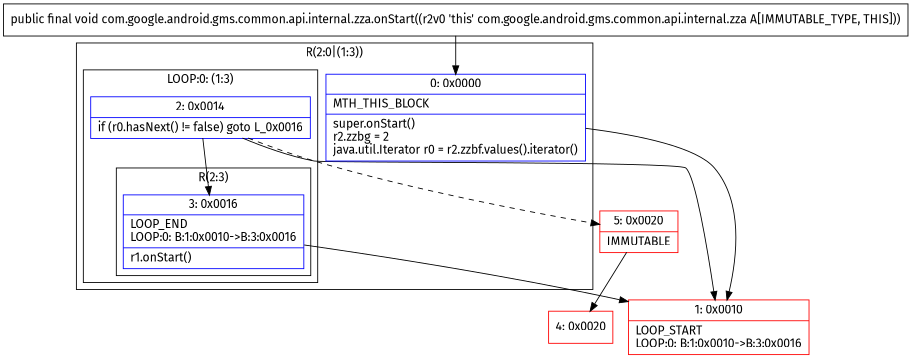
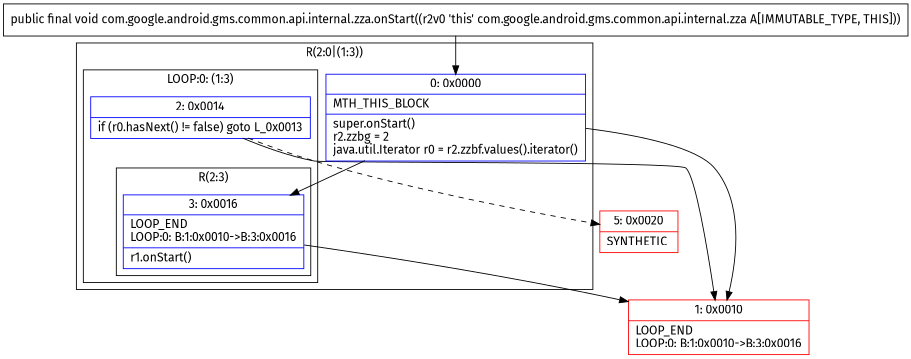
  digraph {
    fontname="Fira Sans"
    node [color=blue fontname="Fira Sans" shape=record]
    edge [fontname="Fira Sans"]
    n1 [label="{3\:\ 0x0016|LOOP_END\lLOOP:0: B:1:0x0010\-\>B:3:0x0016\l|r1.onStart()\l}"]
-   n2 [label="{2\:\ 0x0014|if (r0.hasNext() != false) goto L_0x0016\l}"]
+   n2 [label="{2\:\ 0x0014|if (r0.hasNext() != false) goto L_0x0013\l}"]
    n3 [label="{0\:\ 0x0000|MTH_THIS_BLOCK\l|super.onStart()\lr2.zzbg = 2\ljava.util.Iterator r0 = r2.zzbf.values().iterator()\l}"]
-   n4 [color=red label="{1\:\ 0x0010|LOOP_START\lLOOP:0: B:1:0x0010\-\>B:3:0x0016\l}"]
-   n5 [color=red label="{5\:\ 0x0020|IMMUTABLE\l}"]
-   n6 [color=red label="{4\:\ 0x0020}"]
+   n4 [color=red label="{1\:\ 0x0010|LOOP_END\lLOOP:0: B:1:0x0010\-\>B:3:0x0016\l}"]
+   n5 [color=red label="{5\:\ 0x0020|SYNTHETIC\l}"]
    n7 [label="{public final void com.google.android.gms.common.api.internal.zza.onStart((r2v0 'this' com.google.android.gms.common.api.internal.zza A[IMMUTABLE_TYPE, THIS])) }" color=""]
    subgraph cluster_1 {
      label="R(2:0|(1:3))"
      n3
      subgraph cluster_2 {
        label="LOOP:0: (1:3)"
        n2
        subgraph cluster_3 {
          label="R(2:3)"
          n1
        }
      }
    }
    n1 -> n4
-   n2 -> n1
+   n3 -> n1
    n2 -> n4
    n2 -> n5 [style=dashed]
    n3 -> n4
-   n5 -> n6
    n7 -> n3
  }
